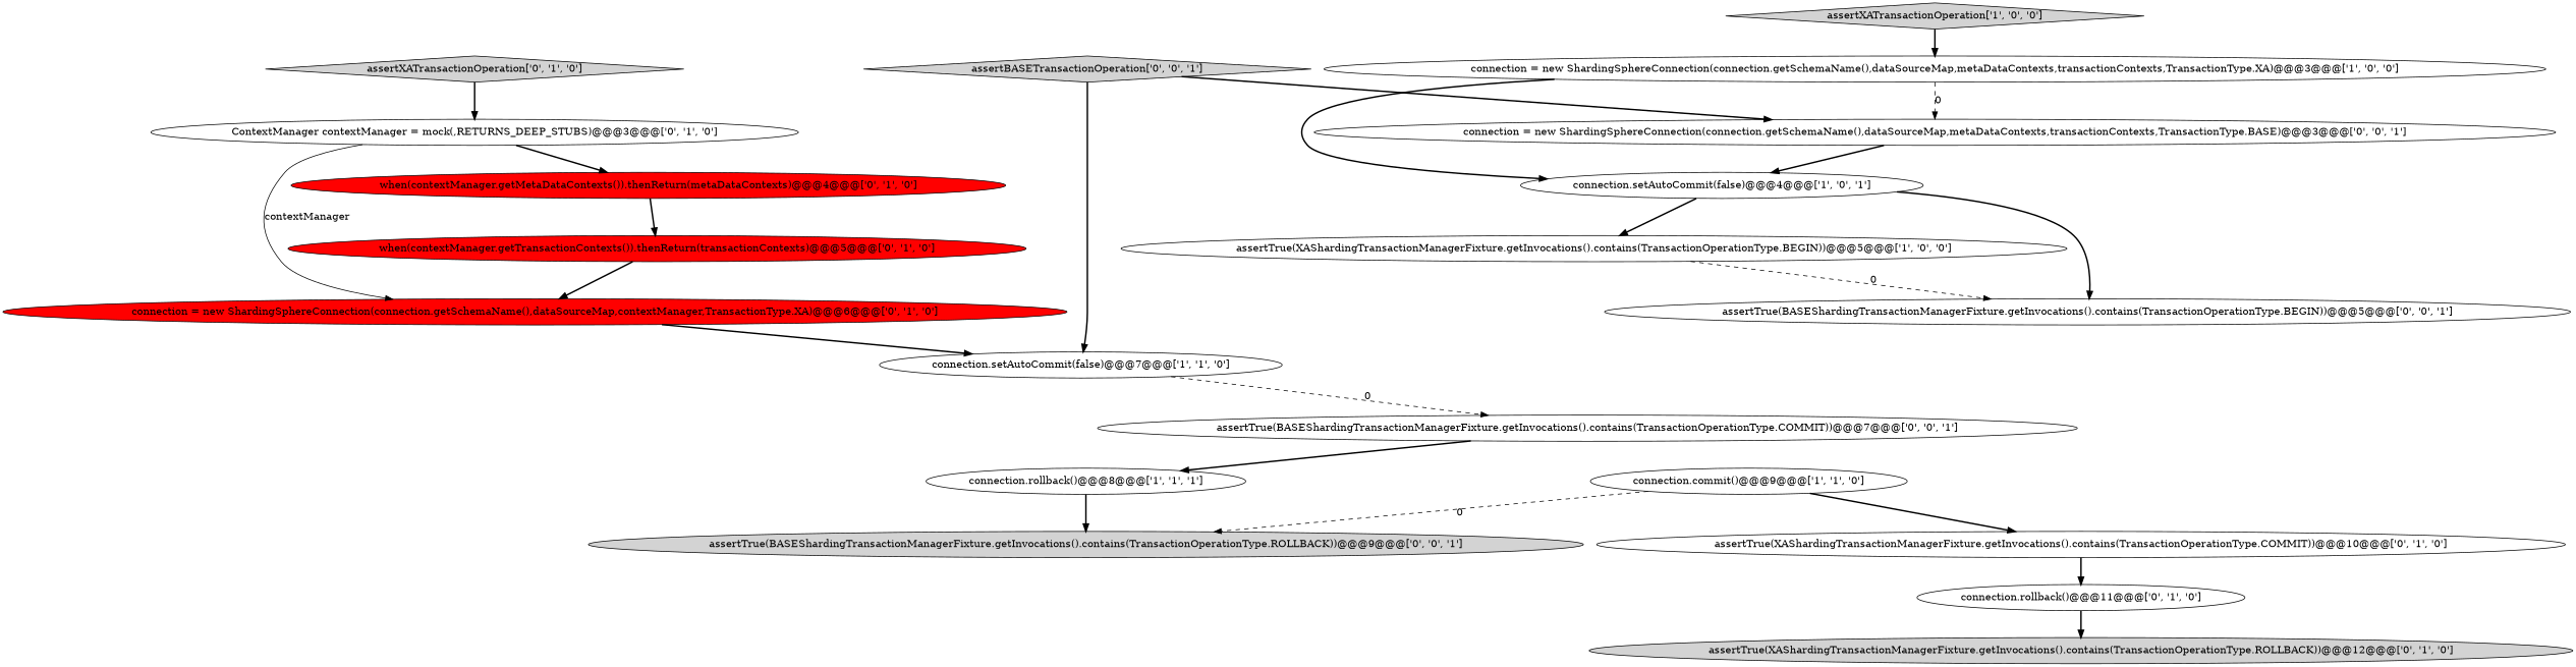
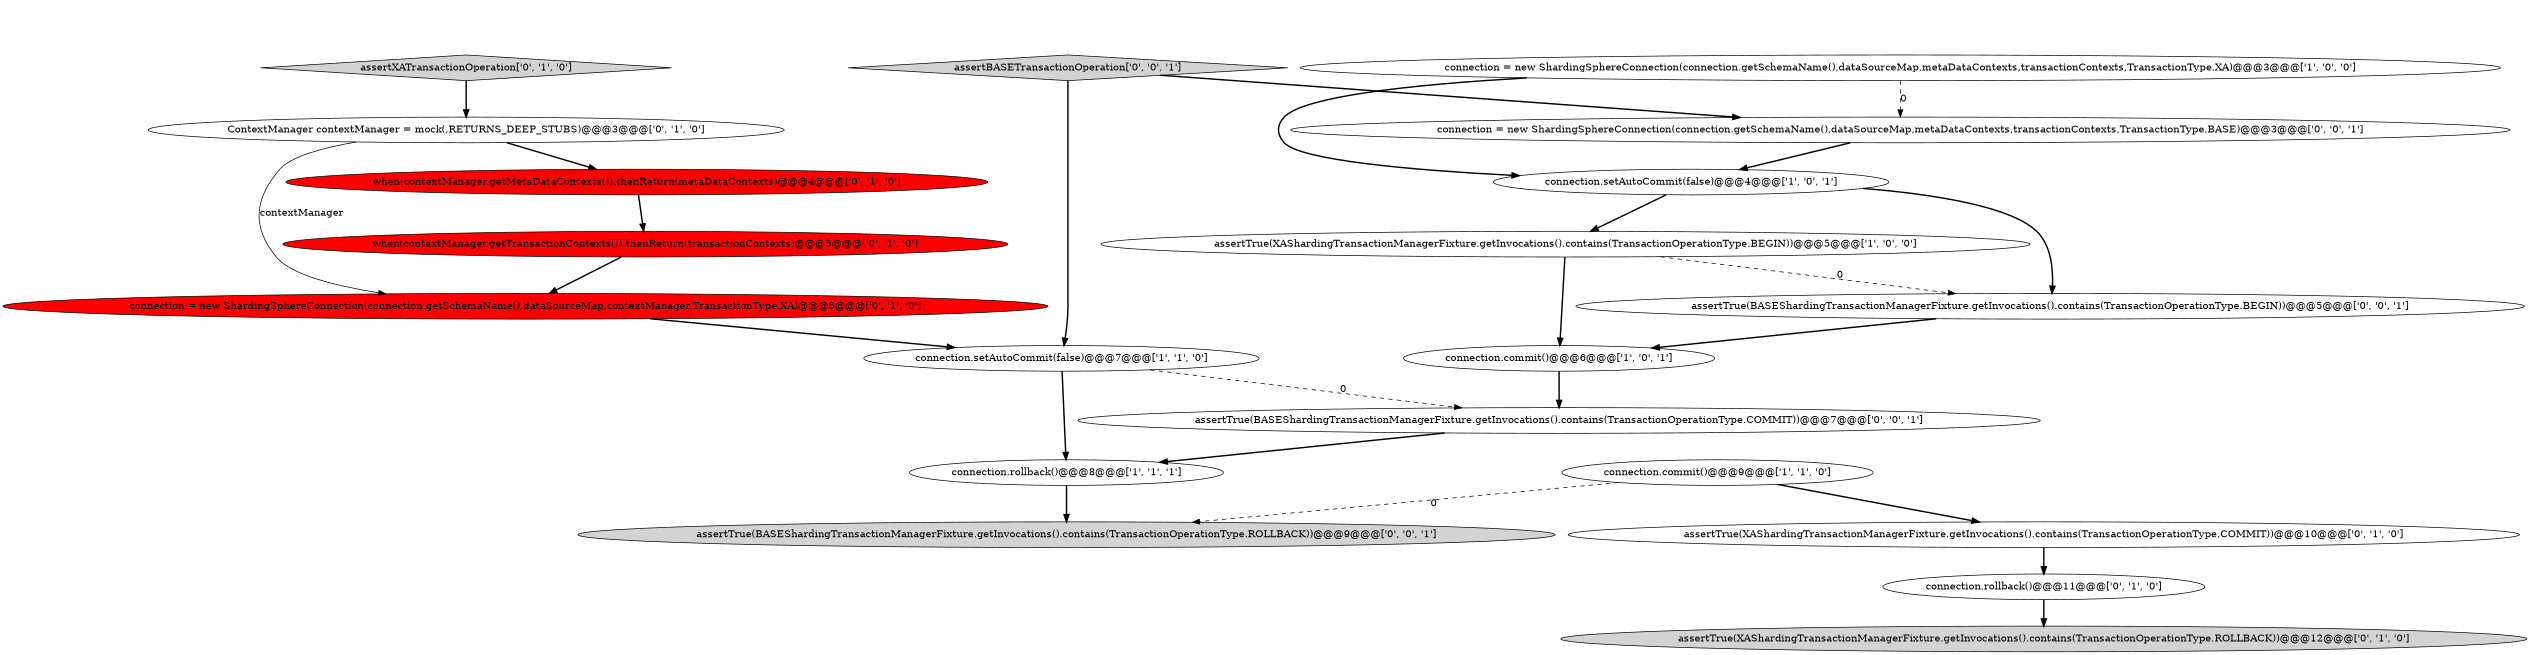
  digraph {
    node [fillcolor=white shape=ellipse style=filled]
    edge [style=bold]
    n1 [fillcolor=lightgray label="assertBASETransactionOperation['0', '0', '1']" shape=diamond]
    n2 [label="connection = new ShardingSphereConnection(connection.getSchemaName(),dataSourceMap,metaDataContexts,transactionContexts,TransactionType.BASE)@@@3@@@['0', '0', '1']"]
    n3 [label="connection.setAutoCommit(false)@@@7@@@['1', '1', '0']"]
    n4 [label="connection.setAutoCommit(false)@@@4@@@['1', '0', '1']"]
    n5 [fillcolor=lightgray label="assertTrue(BASEShardingTransactionManagerFixture.getInvocations().contains(TransactionOperationType.ROLLBACK))@@@9@@@['0', '0', '1']"]
    n6 [label="connection.rollback()@@@8@@@['1', '1', '1']"]
    n7 [label="assertTrue(BASEShardingTransactionManagerFixture.getInvocations().contains(TransactionOperationType.COMMIT))@@@7@@@['0', '0', '1']"]
    n8 [fillcolor=lightgray label="assertTrue(XAShardingTransactionManagerFixture.getInvocations().contains(TransactionOperationType.ROLLBACK))@@@12@@@['0', '1', '0']"]
    n9 [label="assertTrue(BASEShardingTransactionManagerFixture.getInvocations().contains(TransactionOperationType.BEGIN))@@@5@@@['0', '0', '1']"]
+   n10 [label="connection.commit()@@@6@@@['1', '0', '1']"]
    n11 [label="connection.commit()@@@9@@@['1', '1', '0']"]
    n12 [label="assertTrue(XAShardingTransactionManagerFixture.getInvocations().contains(TransactionOperationType.COMMIT))@@@10@@@['0', '1', '0']"]
    n13 [fillcolor=red label="connection = new ShardingSphereConnection(connection.getSchemaName(),dataSourceMap,contextManager,TransactionType.XA)@@@6@@@['0', '1', '0']"]
    n14 [label="assertTrue(XAShardingTransactionManagerFixture.getInvocations().contains(TransactionOperationType.BEGIN))@@@5@@@['1', '0', '0']"]
    n15 [fillcolor=red label="when(contextManager.getTransactionContexts()).thenReturn(transactionContexts)@@@5@@@['0', '1', '0']"]
    n16 [label="connection.rollback()@@@11@@@['0', '1', '0']"]
    n17 [label="ContextManager contextManager = mock(,RETURNS_DEEP_STUBS)@@@3@@@['0', '1', '0']"]
    n18 [fillcolor=red label="when(contextManager.getMetaDataContexts()).thenReturn(metaDataContexts)@@@4@@@['0', '1', '0']"]
    n19 [fillcolor=lightgray label="assertXATransactionOperation['0', '1', '0']" shape=diamond]
    n20 [label="connection = new ShardingSphereConnection(connection.getSchemaName(),dataSourceMap,metaDataContexts,transactionContexts,TransactionType.XA)@@@3@@@['1', '0', '0']"]
-   n21 [fillcolor=lightgray label="assertXATransactionOperation['1', '0', '0']" shape=diamond]
    n1 -> n2
    n1 -> n3
    n2 -> n4
+   n3 -> n6
    n3 -> n7 [label=0 style=dashed]
    n4 -> n9
    n4 -> n14
    n6 -> n5
    n7 -> n6
+   n9 -> n10
+   n10 -> n7
    n11 -> n5 [label=0 style=dashed]
    n11 -> n12
    n12 -> n16
    n13 -> n3
    n14 -> n9 [label=0 style=dashed]
+   n14 -> n10
    n15 -> n13
    n16 -> n8
    n17 -> n13 [label=contextManager style=solid]
    n17 -> n18
    n18 -> n15
    n19 -> n17
    n20 -> n2 [label=0 style=dashed]
    n20 -> n4
-   n21 -> n20
  }
